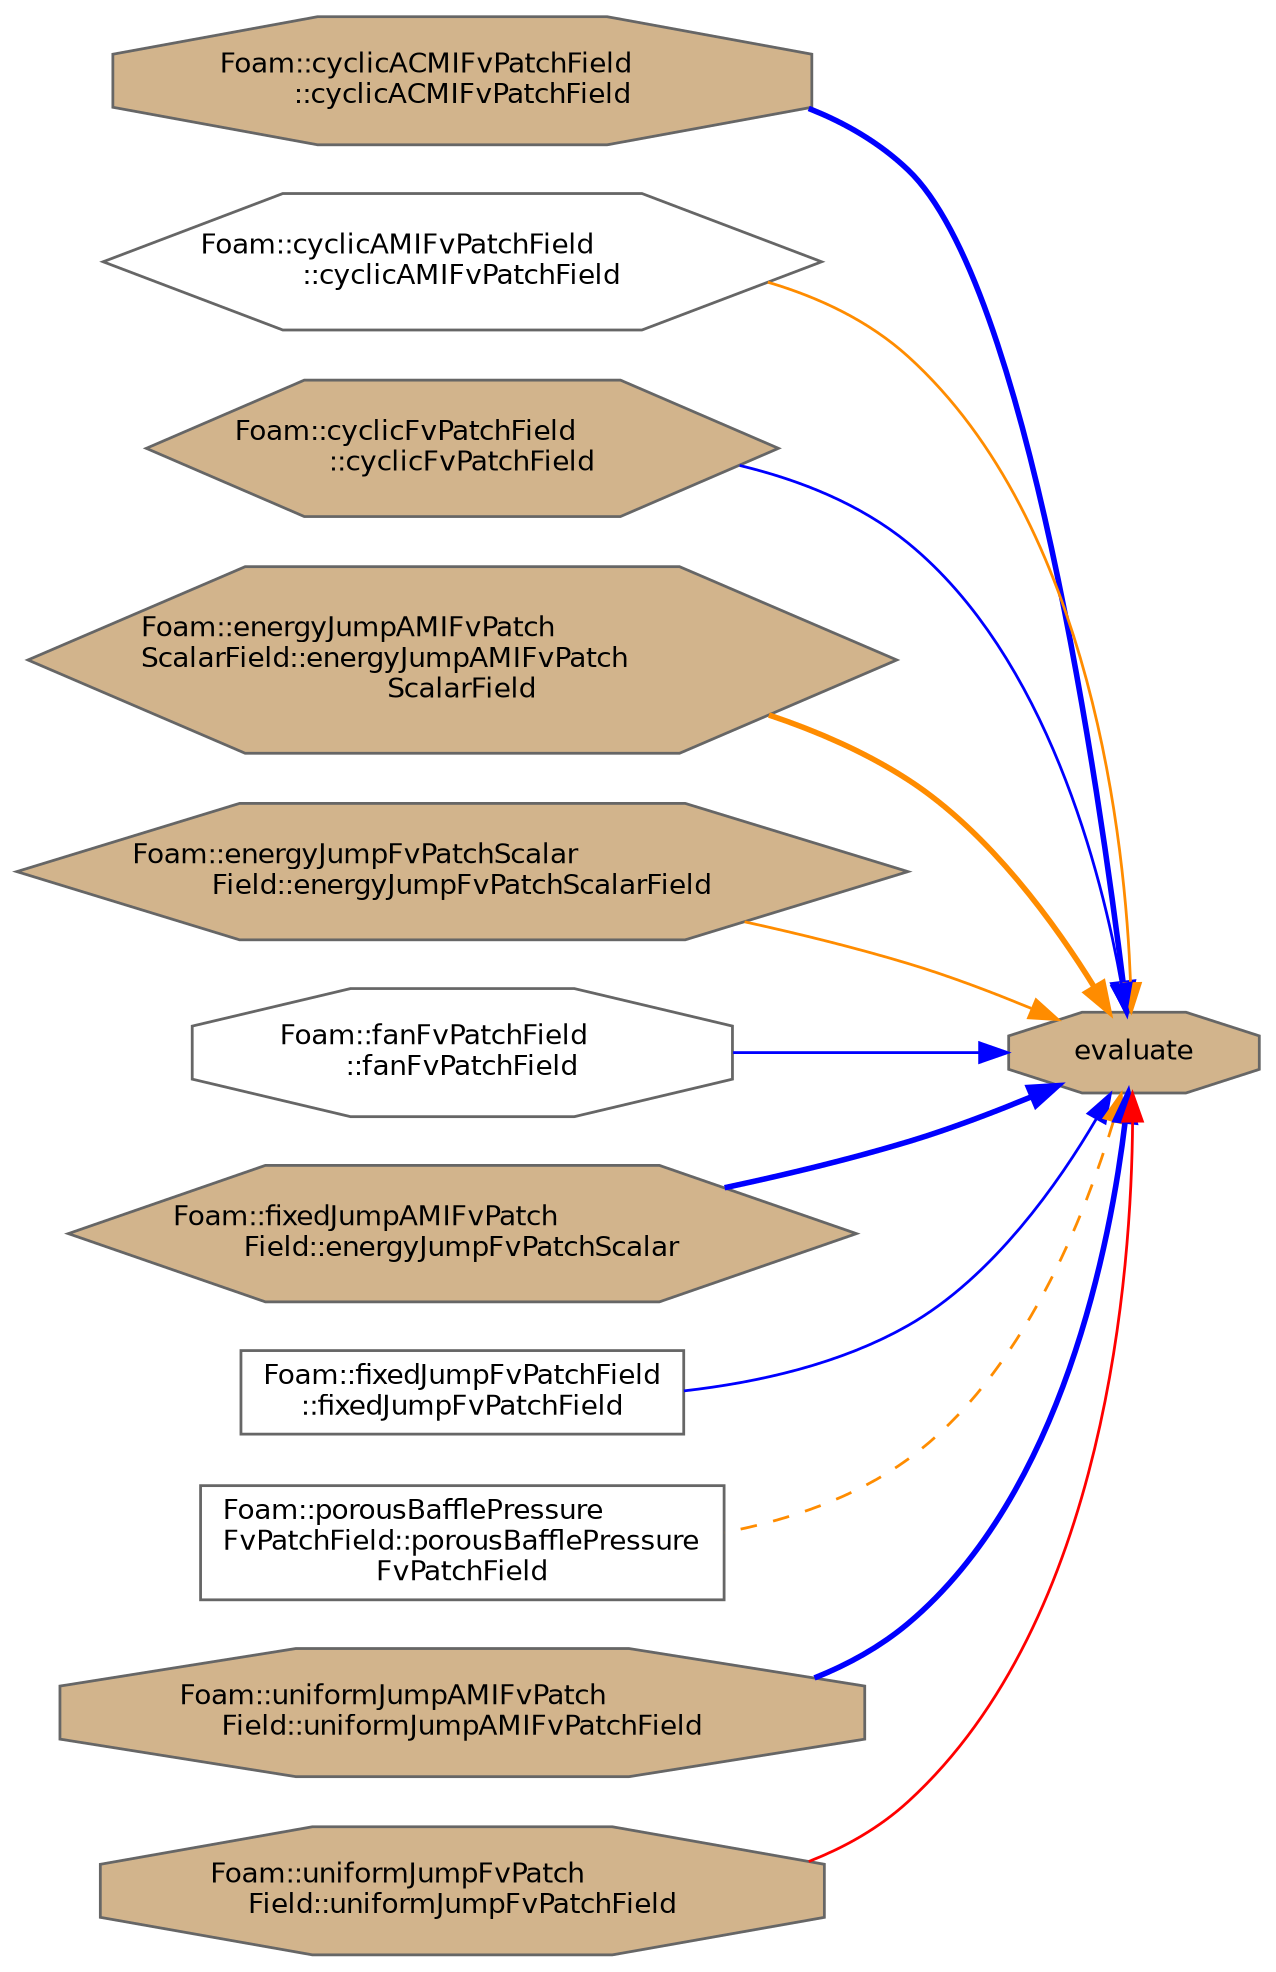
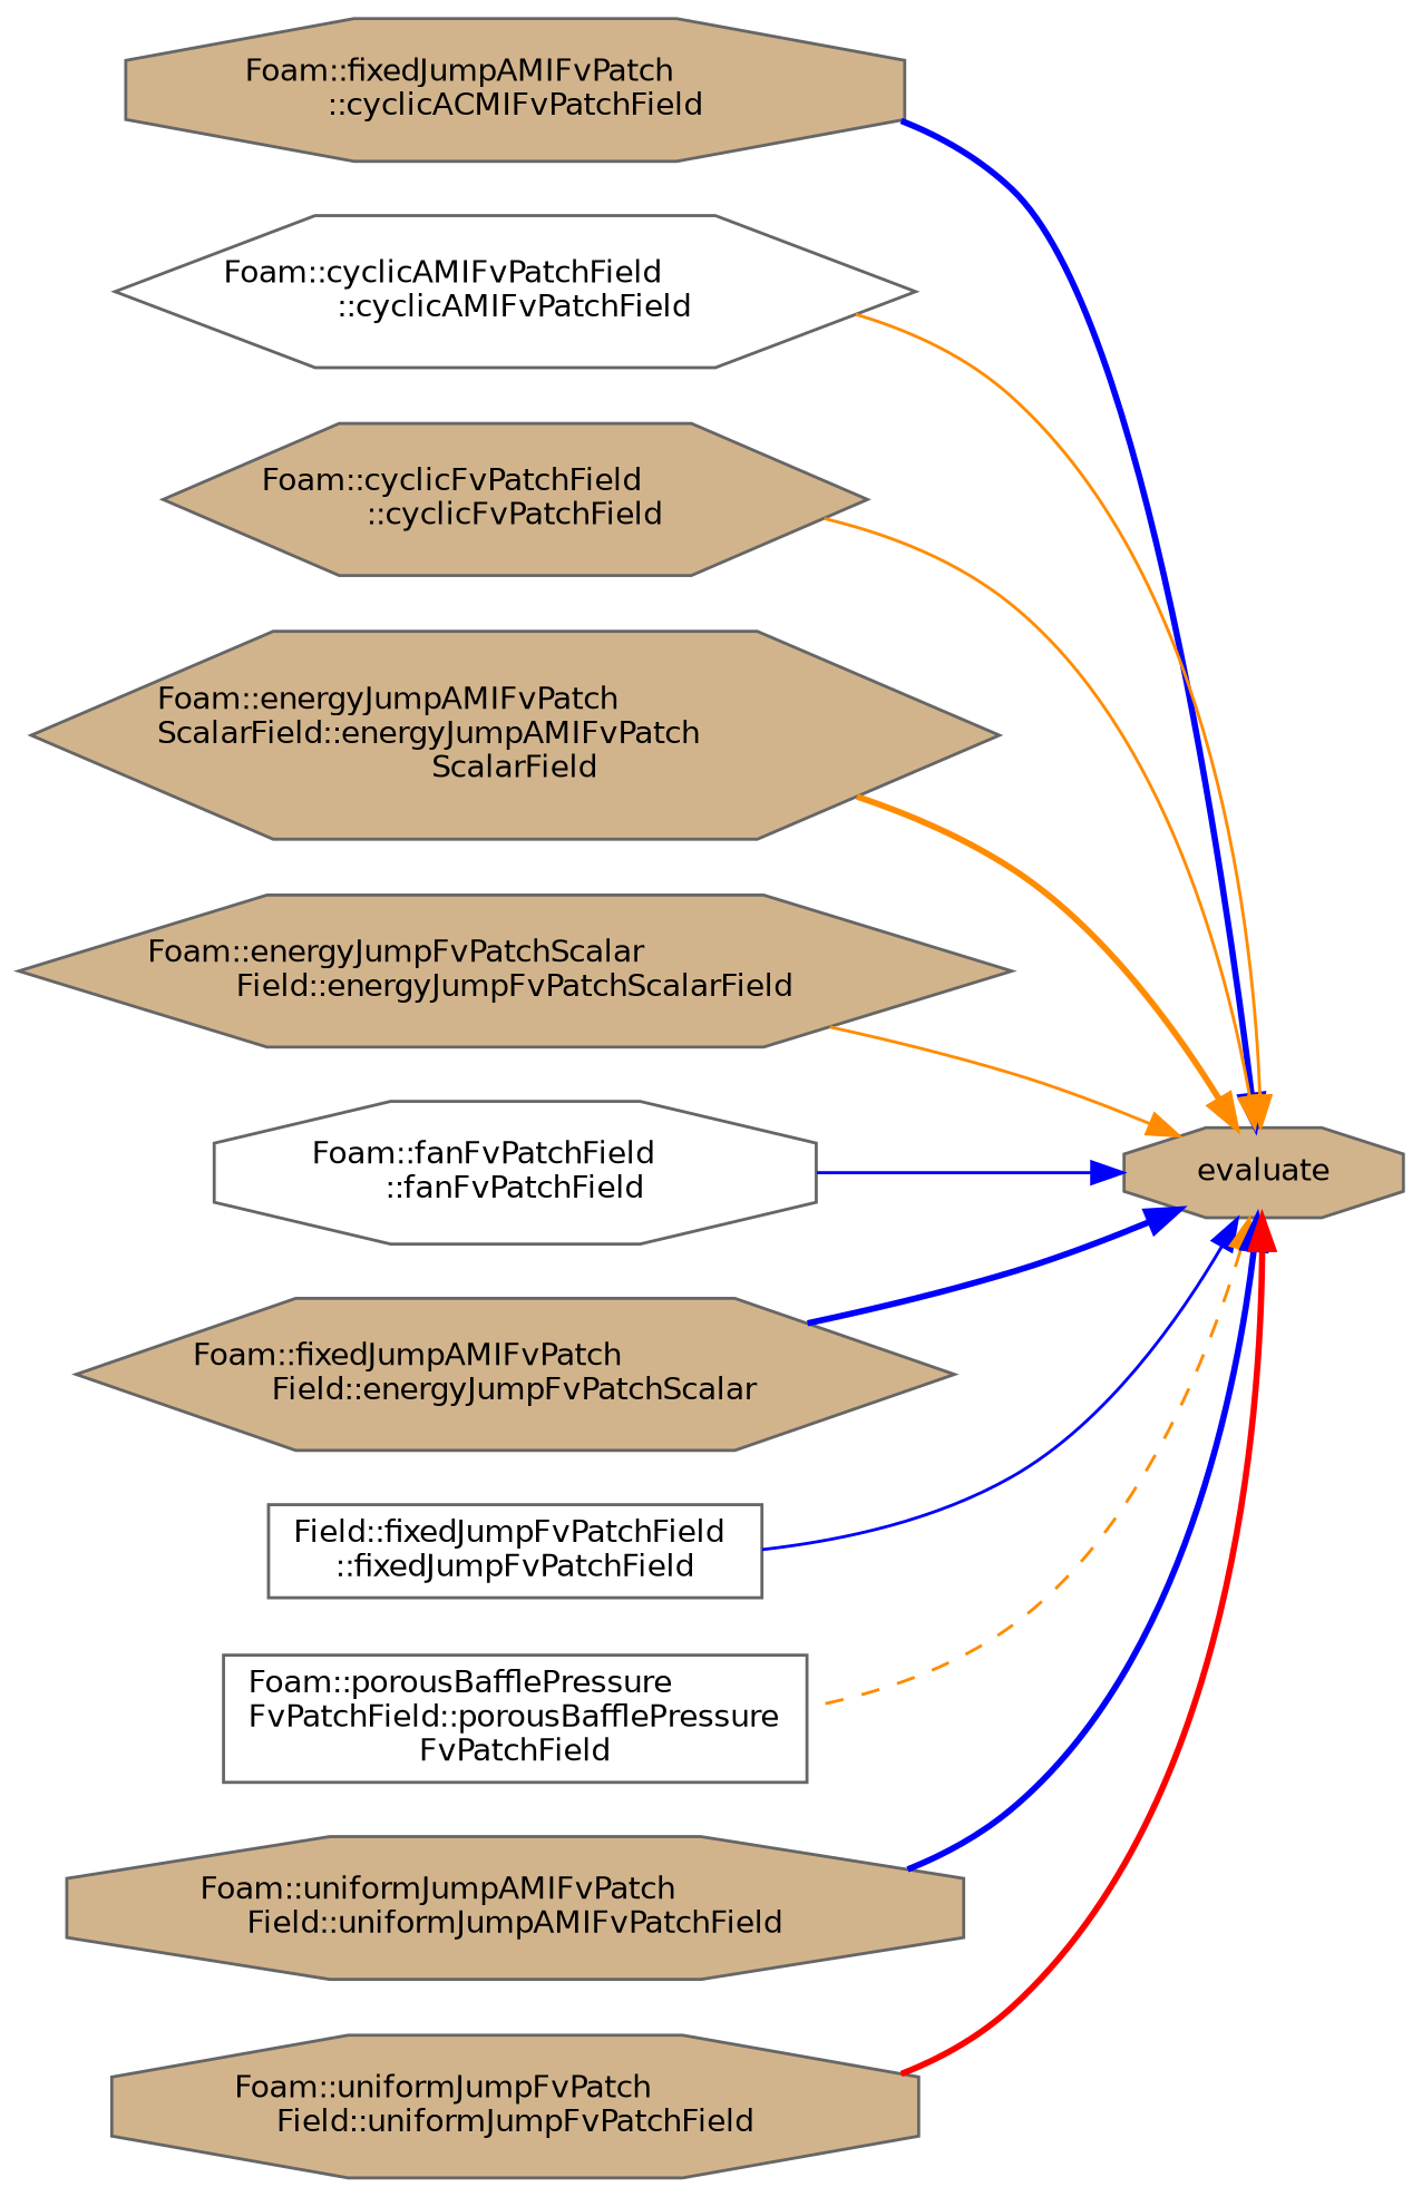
  digraph {
    rankdir=RL
    node [color=grey40 fillcolor=tan fontname=Helvetica fontsize=10 shape=octagon style=filled]
    edge [color=blue dir=back fontname=Helvetica fontsize=10 labelfontname=Helvetica labelfontsize=10 style=solid]
    n1 [color=gray40 fontcolor=black height=0.2 label=evaluate width=0.4]
-   n2 [height=0.2 label="Foam::cyclicACMIFvPatchField\l::cyclicACMIFvPatchField" width=0.4]
+   n2 [height=0.2 label="Foam::fixedJumpAMIFvPatch\l::cyclicACMIFvPatchField" width=0.4]
    n3 [fillcolor=white height=0.2 label="Foam::cyclicAMIFvPatchField\l::cyclicAMIFvPatchField" shape=hexagon width=0.4]
    n4 [height=0.2 label="Foam::cyclicFvPatchField\l::cyclicFvPatchField" shape=hexagon width=0.4]
    n5 [height=0.2 label="Foam::energyJumpAMIFvPatch\lScalarField::energyJumpAMIFvPatch\lScalarField" shape=hexagon width=0.4]
    n6 [height=0.2 label="Foam::energyJumpFvPatchScalar\lField::energyJumpFvPatchScalarField" shape=hexagon width=0.4]
    n7 [fillcolor=white height=0.2 label="Foam::fanFvPatchField\l::fanFvPatchField" width=0.4]
    n8 [height=0.2 label="Foam::fixedJumpAMIFvPatch\lField::energyJumpFvPatchScalar" shape=hexagon width=0.4]
-   n9 [fillcolor=white height=0.2 label="Foam::fixedJumpFvPatchField\l::fixedJumpFvPatchField" shape=box width=0.4]
+   n9 [fillcolor=white height=0.2 label="Field::fixedJumpFvPatchField\l::fixedJumpFvPatchField" shape=box width=0.4]
    n10 [fillcolor=white height=0.2 label="Foam::porousBafflePressure\lFvPatchField::porousBafflePressure\lFvPatchField" shape=box width=0.4]
    n11 [height=0.2 label="Foam::uniformJumpAMIFvPatch\lField::uniformJumpAMIFvPatchField" width=0.4]
    n12 [height=0.2 label="Foam::uniformJumpFvPatch\lField::uniformJumpFvPatchField" width=0.4]
    n1 -> n2 [style=bold]
    n1 -> n3 [color=darkorange]
-   n1 -> n4
+   n1 -> n4 [color=darkorange]
    n1 -> n5 [color=darkorange style=bold]
    n1 -> n6 [color=darkorange]
    n1 -> n7
    n1 -> n8 [style=bold]
    n1 -> n9
    n1 -> n10 [color=darkorange style=dashed]
    n1 -> n11 [style=bold]
-   n1 -> n12 [color=red]
+   n1 -> n12 [color=red style=bold]
  }
